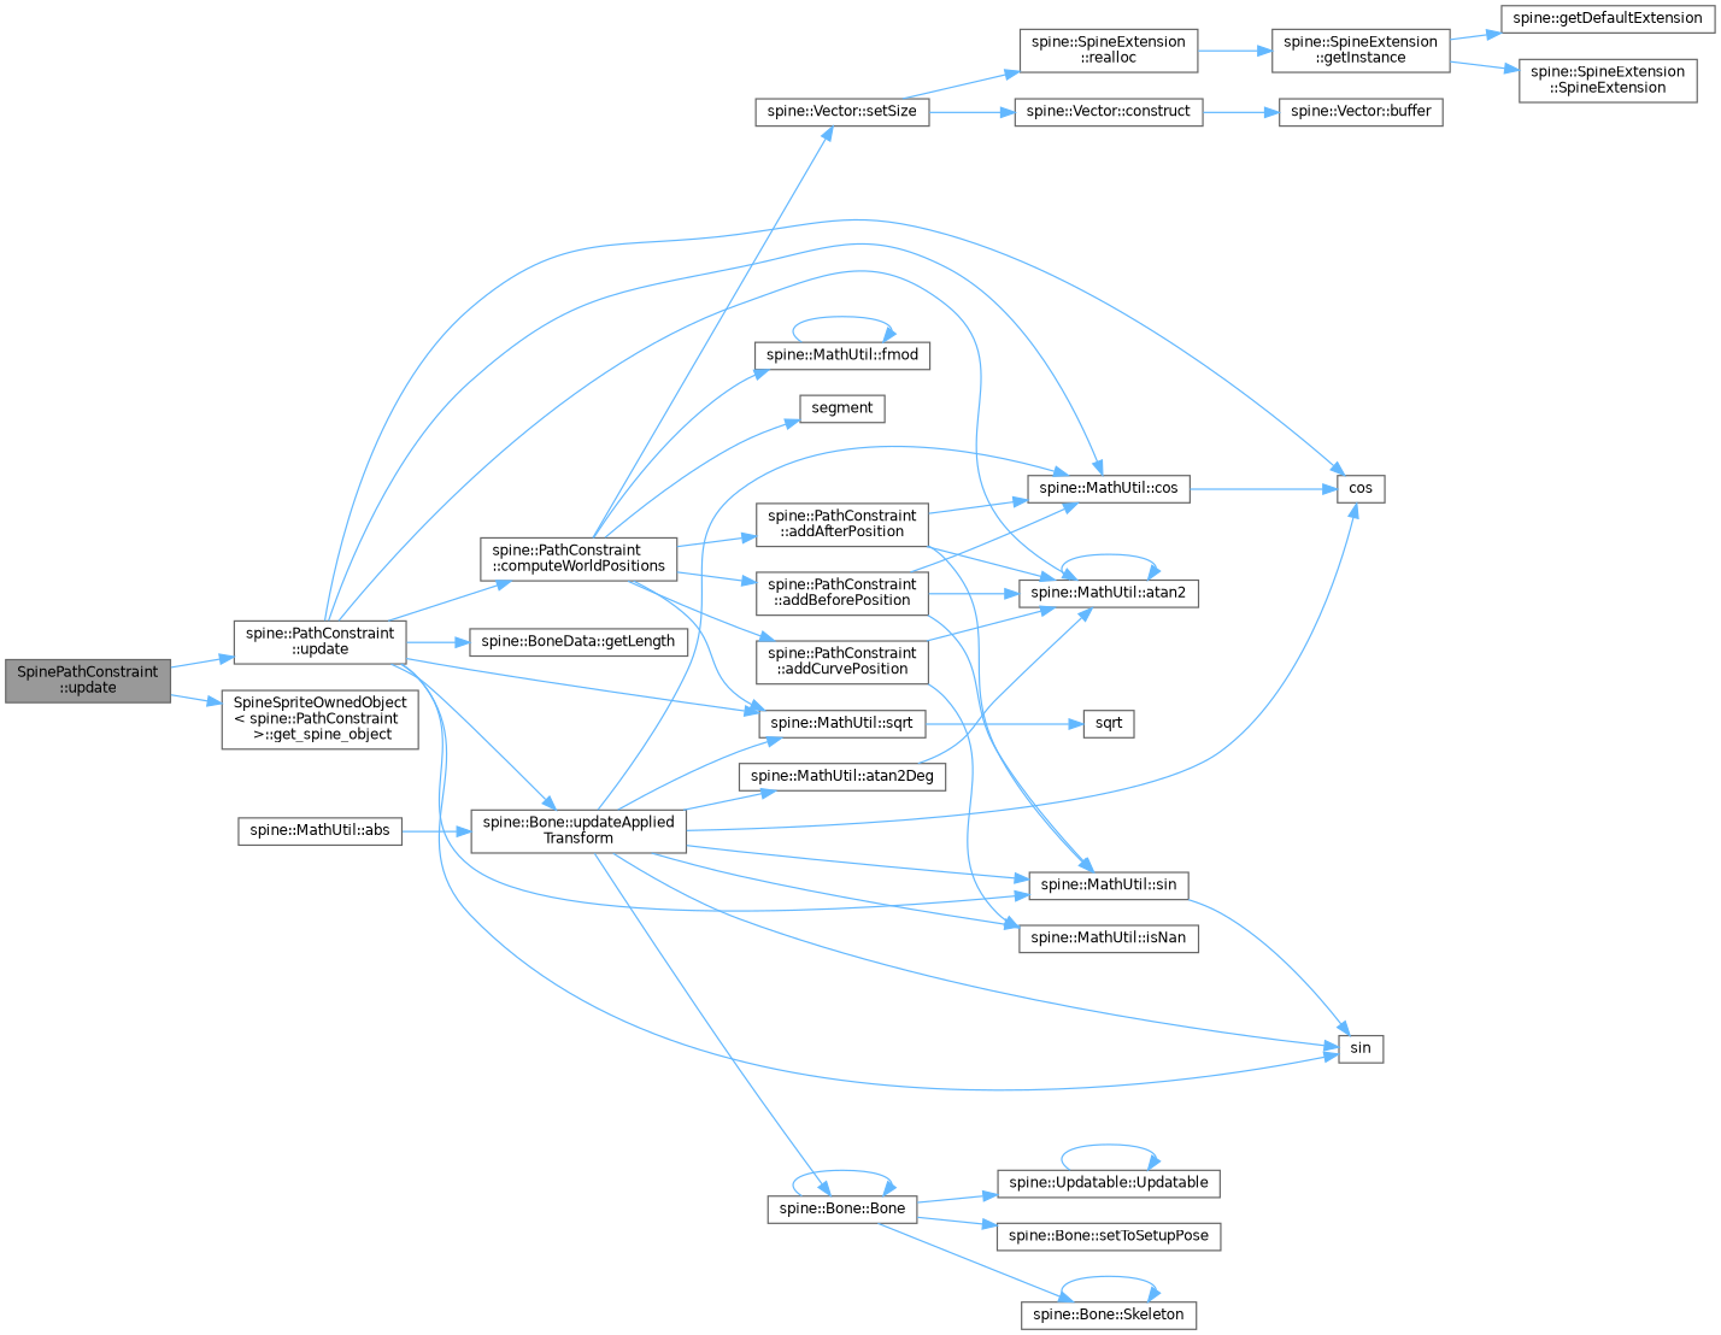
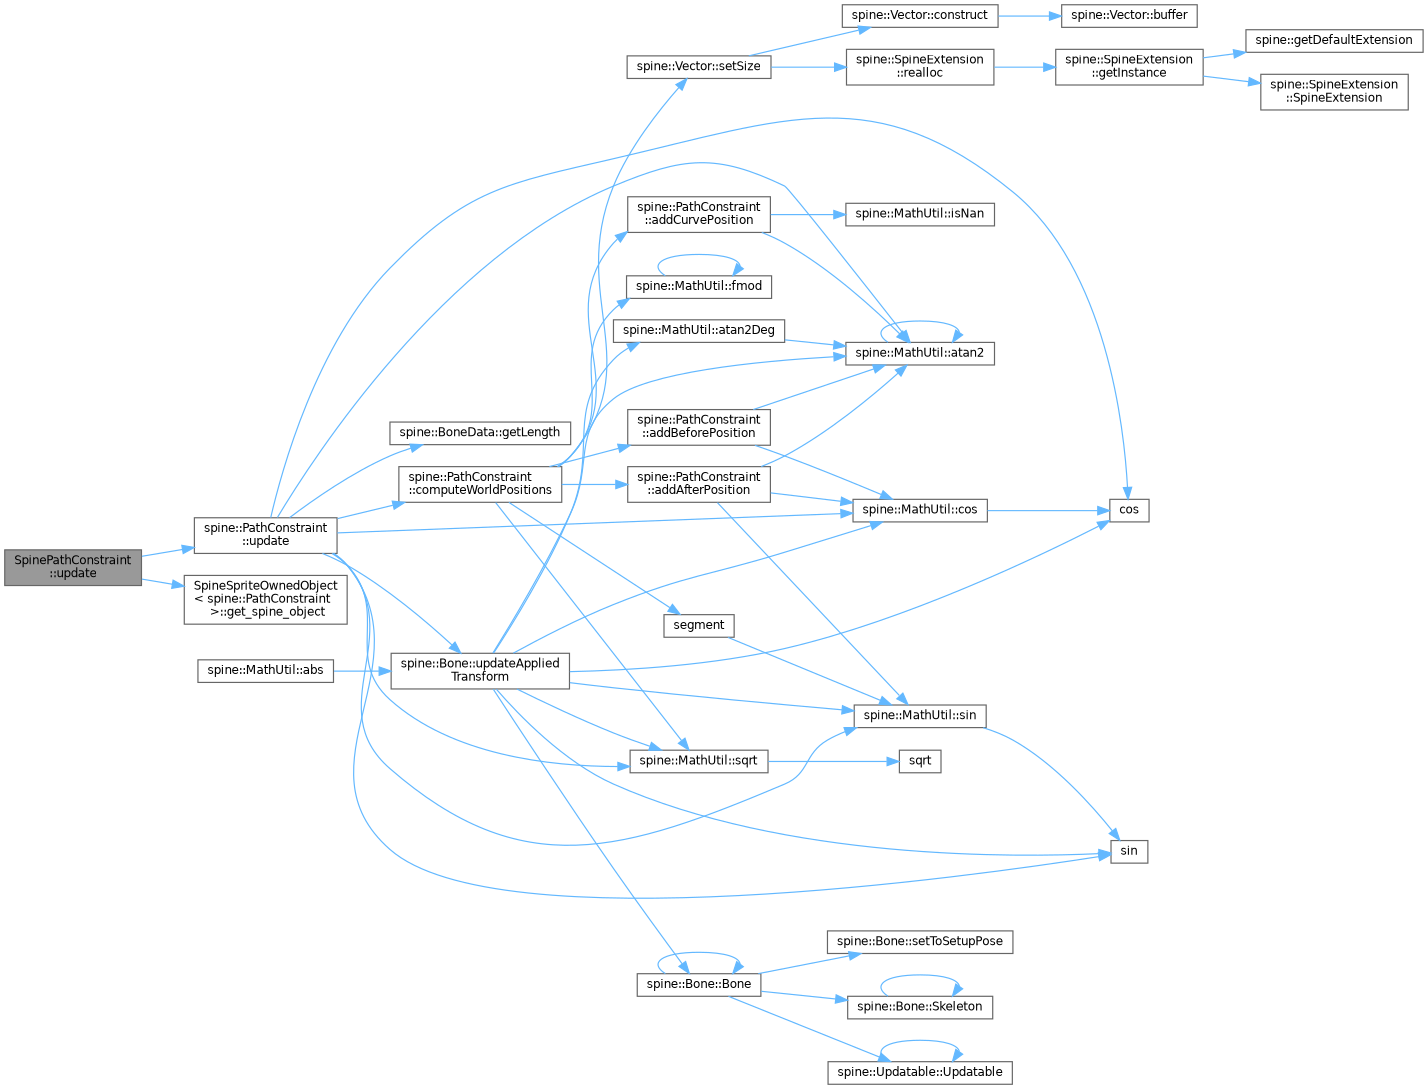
  digraph {
    rankdir=LR
    node [color=grey40 fillcolor=white fontname=Helvetica fontsize=10 shape=box style=filled]
    edge [color=steelblue1 fontname=Helvetica fontsize=10 labelfontname=Helvetica labelfontsize=10 style=solid]
    n1 [color=gray40 fillcolor=grey60 fontcolor=black height=0.2 label="SpinePathConstraint\l::update" width=0.4]
    n2 [height=0.2 label="SpineSpriteOwnedObject\l\< spine::PathConstraint\l \>::get_spine_object" width=0.4]
    n3 [height=0.2 label="spine::PathConstraint\l::update" width=0.4]
    n4 [height=0.2 label="spine::MathUtil::atan2" width=0.4]
    n5 [height=0.2 label="spine::PathConstraint\l::computeWorldPositions" width=0.4]
    n6 [height=0.2 label="spine::MathUtil::cos" width=0.4]
    n7 [height=0.2 label=cos width=0.4]
    n8 [height=0.2 label="spine::MathUtil::sin" width=0.4]
    n9 [height=0.2 label=sin width=0.4]
    n10 [height=0.2 label="spine::MathUtil::sqrt" width=0.4]
    n11 [height=0.2 label="spine::BoneData::getLength" width=0.4]
    n12 [height=0.2 label="spine::Bone::updateApplied\lTransform" width=0.4]
    n13 [height=0.2 label="spine::PathConstraint\l::addAfterPosition" width=0.4]
    n14 [height=0.2 label="spine::PathConstraint\l::addBeforePosition" width=0.4]
    n15 [height=0.2 label="spine::PathConstraint\l::addCurvePosition" width=0.4]
    n16 [height=0.2 label="spine::MathUtil::fmod" width=0.4]
    n17 [height=0.2 label=segment width=0.4]
    n18 [height=0.2 label="spine::Vector::setSize" width=0.4]
    n19 [height=0.2 label=sqrt width=0.4]
    n20 [height=0.2 label="spine::MathUtil::atan2Deg" width=0.4]
    n21 [height=0.2 label="spine::Bone::Bone" width=0.4]
    n22 [height=0.2 label="spine::MathUtil::isNan" width=0.4]
    n23 [height=0.2 label="spine::Vector::construct" width=0.4]
    n24 [height=0.2 label="spine::SpineExtension\l::realloc" width=0.4]
    n25 [height=0.2 label="spine::Vector::buffer" width=0.4]
    n26 [height=0.2 label="spine::SpineExtension\l::getInstance" width=0.4]
    n27 [height=0.2 label="spine::getDefaultExtension" width=0.4]
    n28 [height=0.2 label="spine::SpineExtension\l::SpineExtension" width=0.4]
    n29 [height=0.2 label="spine::MathUtil::abs" width=0.4]
    n30 [height=0.2 label="spine::Bone::setToSetupPose" width=0.4]
    n31 [height=0.2 label="spine::Bone::Skeleton" width=0.4]
    n32 [height=0.2 label="spine::Updatable::Updatable" width=0.4]
    n1 -> n2
    n1 -> n3
    n3 -> n4
    n3 -> n5
    n3 -> n6
    n3 -> n7
    n3 -> n8
    n3 -> n9
    n3 -> n10
    n3 -> n11
    n3 -> n12
    n4 -> n4
    n5 -> n10
    n5 -> n13
    n5 -> n14
    n5 -> n15
    n5 -> n16
    n5 -> n17
    n5 -> n18
    n6 -> n7
    n8 -> n9
    n10 -> n19
-   n12 -> n22
+   n12 -> n4
    n12 -> n6
    n12 -> n7
    n12 -> n8
    n12 -> n9
    n12 -> n10
    n12 -> n20
    n12 -> n21
    n13 -> n4
    n13 -> n6
    n13 -> n8
    n14 -> n4
    n14 -> n6
-   n14 -> n8
+   n17 -> n8
    n15 -> n4
    n15 -> n22
    n16 -> n16
    n18 -> n23
    n18 -> n24
    n20 -> n4
    n21 -> n21
    n21 -> n30
    n21 -> n31
    n21 -> n32
    n23 -> n25
    n24 -> n26
    n26 -> n27
    n26 -> n28
    n29 -> n12
    n31 -> n31
    n32 -> n32
  }
